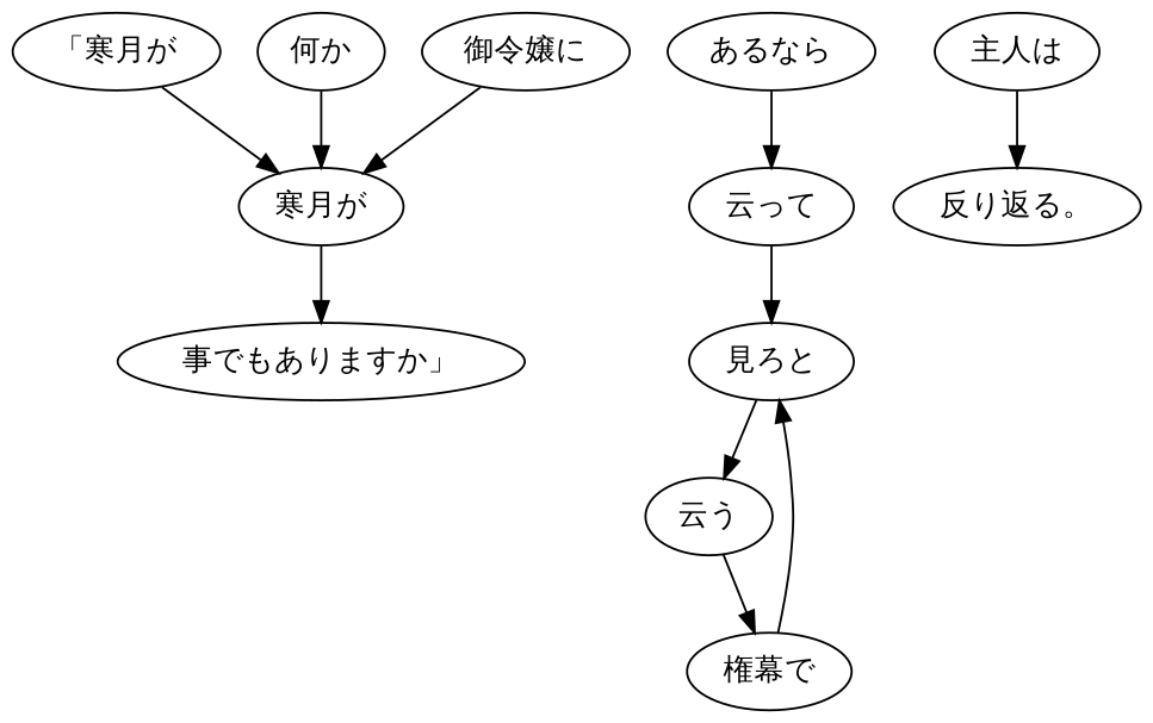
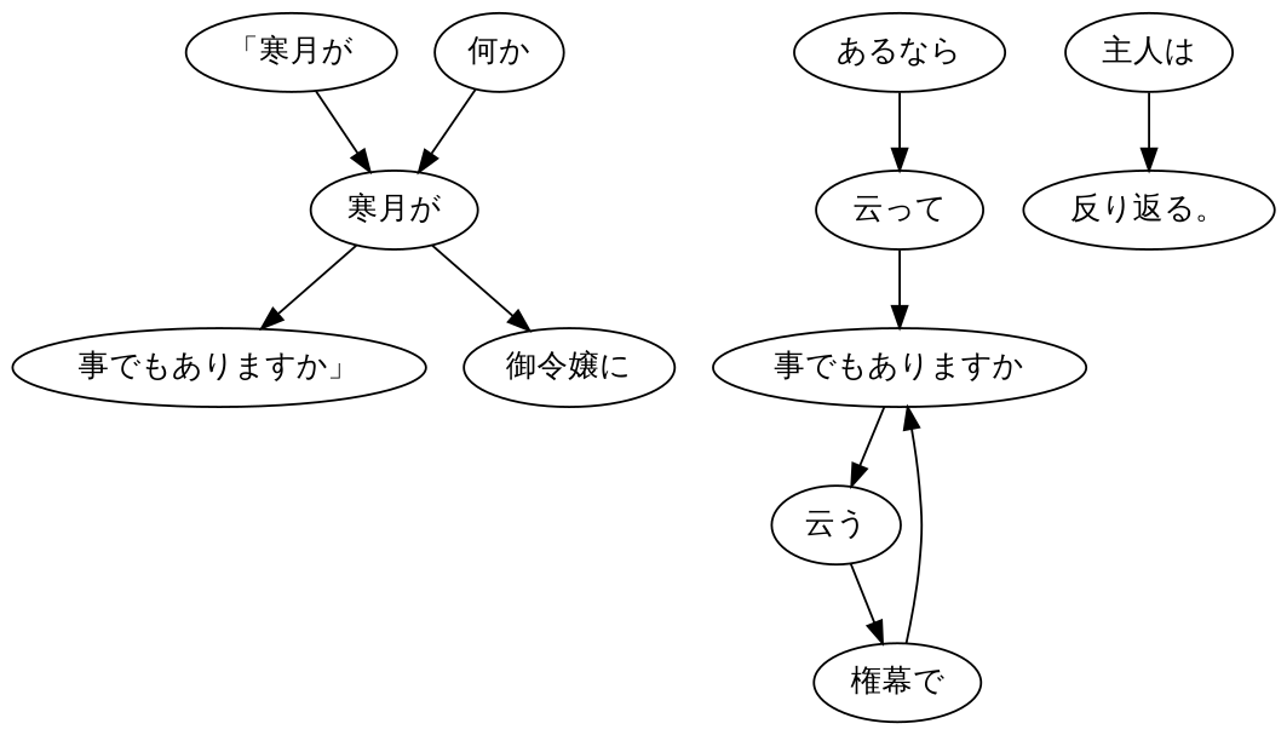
  digraph {
    n1 [label="「寒月が"]
    n2 [label="寒月が"]
    n3 [label="事でもありますか」"]
    n4 [label="何か"]
    n5 [label="御令嬢に"]
    n6 [label="あるなら"]
    n7 [label="云って"]
-   n8 [label="見ろと"]
+   n8 [label="事でもありますか"]
    n9 [label="云う"]
    n10 [label="権幕で"]
    n11 [label="反り返る。"]
    n12 [label="主人は"]
    n1 -> n2
    n2 -> n3
    n4 -> n2
-   n5 -> n2
+   n2 -> n5
    n6 -> n7
    n7 -> n8
    n8 -> n9
    n9 -> n10
    n10 -> n8
    n12 -> n11
  }
